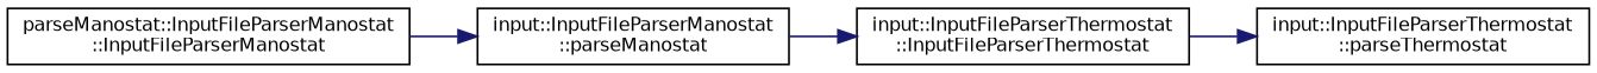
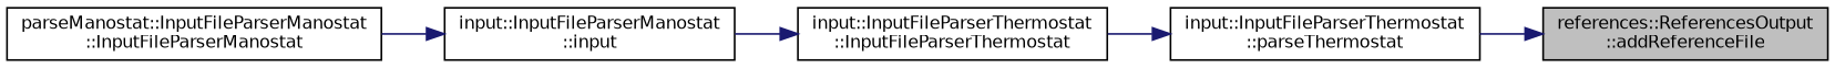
  digraph {
    rankdir=RL
    node [color=black fillcolor=white fontname=Helvetica fontsize=10 shape=record style=filled]
    edge [color=midnightblue dir=back fontname=Helvetica fontsize=10 labelfontname=Helvetica labelfontsize=10 style=solid]
+   n1 [fillcolor=grey75 fontcolor=black height=0.2 label="references::ReferencesOutput\l::addReferenceFile" width=0.4]
    n2 [height=0.2 label="input::InputFileParserThermostat\l::parseThermostat" width=0.4]
-   n3 [height=0.2 label="input::InputFileParserManostat\l::parseManostat" width=0.4]
+   n3 [height=0.2 label="input::InputFileParserManostat\l::input" width=0.4]
    n4 [height=0.2 label="parseManostat::InputFileParserManostat\l::InputFileParserManostat" width=0.4]
    n5 [height=0.2 label="input::InputFileParserThermostat\l::InputFileParserThermostat" width=0.4]
+   n1 -> n2
    n2 -> n5
    n3 -> n4
    n5 -> n3
  }
